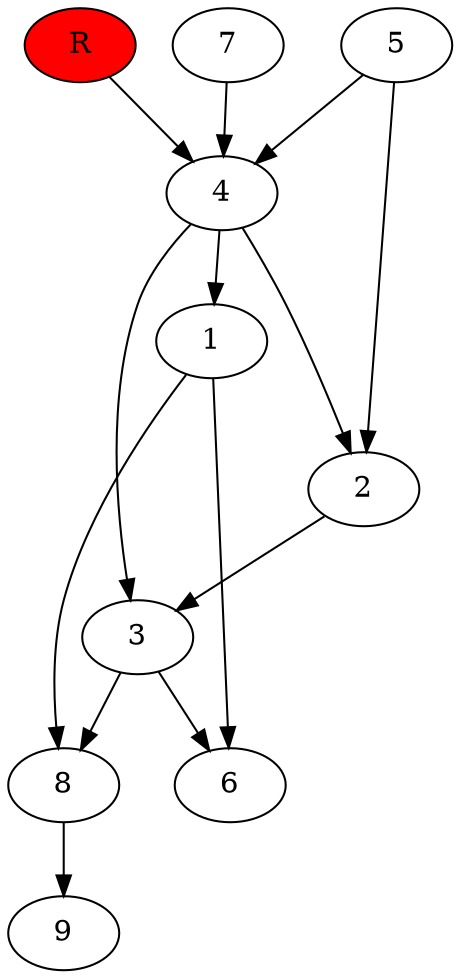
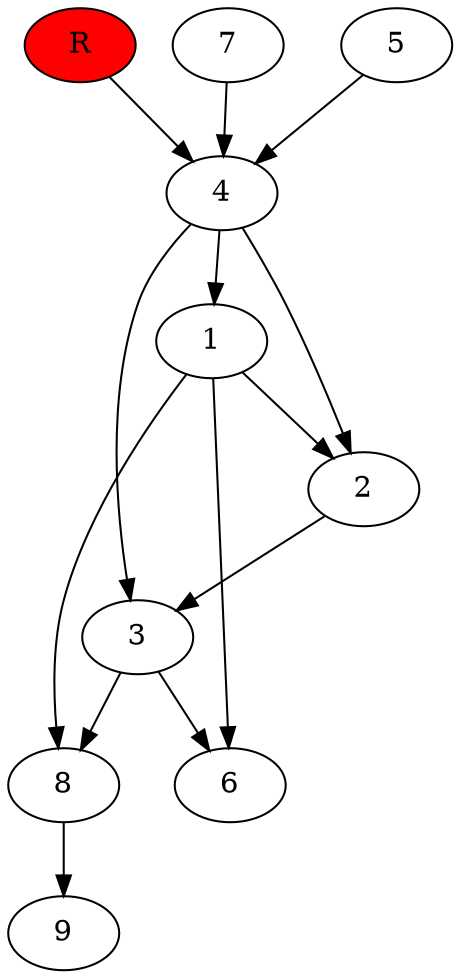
  digraph {
    1
    6
    8
    9
    2
    3
    4
    5
    7
    R [fillcolor="#ff0000" style=filled]
    1 -> 6
    1 -> 8
    8 -> 9
    2 -> 3
    3 -> 6
    3 -> 8
    4 -> 1
    4 -> 2
    4 -> 3
-   5 -> 2
+   1 -> 2
    5 -> 4
    7 -> 4
    R -> 4
  }
